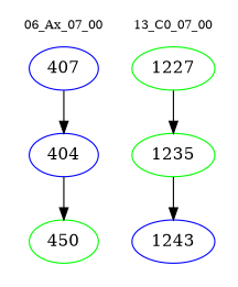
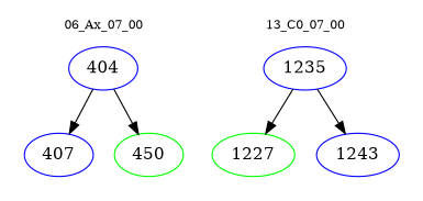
  digraph {
    node [color=blue]
    edge [color=black]
    n1 [label=404]
    n2 [label=407]
    n3 [color=green label=450]
-   n4 [color=green label=1235]
+   n4 [label=1235]
    n5 [color=green label=1227]
    n6 [label=1243]
    subgraph cluster_1 {
      color=white
      fontsize=10
      label="06_Ax_07_00"
      n1
      n2
      n3
    }
    subgraph cluster_2 {
      color=white
      fontsize=10
      label="13_C0_07_00"
      n4
      n5
      n6
    }
-   n2 -> n1
+   n1 -> n2
    n1 -> n3
-   n5 -> n4
+   n4 -> n5
    n4 -> n6
  }
